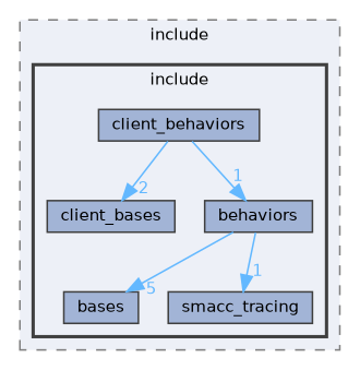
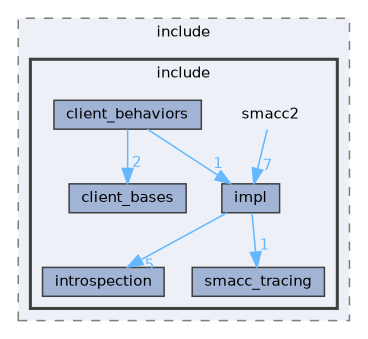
  digraph {
    compound=true
    node [fontname=Helvetica fontsize=10 shape=box color=grey25 fillcolor="#a2b4d6" style=filled]
    edge [color=steelblue1 fontcolor=steelblue1 fontname=Helvetica fontsize=10 headlabel=1 labeldistance=1.5 labelfontname=Helvetica labelfontsize=10]
+   n1 [height=0.2 label=smacc2 shape=plaintext width=0.4 color="" fillcolor="" style=""]
    n2 [height=0.2 label=client_bases width=0.4]
    n3 [height=0.2 label=client_behaviors width=0.4]
-   n4 [height=0.2 label=behaviors width=0.4]
-   n5 [height=0.2 label=bases width=0.4]
+   n4 [height=0.2 label=impl width=0.4]
+   n5 [height=0.2 label=introspection width=0.4]
    n6 [height=0.2 label=smacc_tracing width=0.4]
    subgraph cluster_1 {
      bgcolor="#edf0f7"
      fontname=Helvetica
      fontsize=10
      label=include
      pencolor=grey50
      style="filled,dashed"
      subgraph cluster_2 {
        bgcolor="#edf0f7"
        fontname=Helvetica
        fontsize=10
        label=include
        pencolor=grey25
        style="filled,bold"
+       n1
        n2
        n3
        n4
        n5
        n6
      }
    }
+   n1 -> n4 [headlabel=7]
    n3 -> n2 [headlabel=2]
    n3 -> n4
    n4 -> n5 [headlabel=5]
    n4 -> n6
  }
